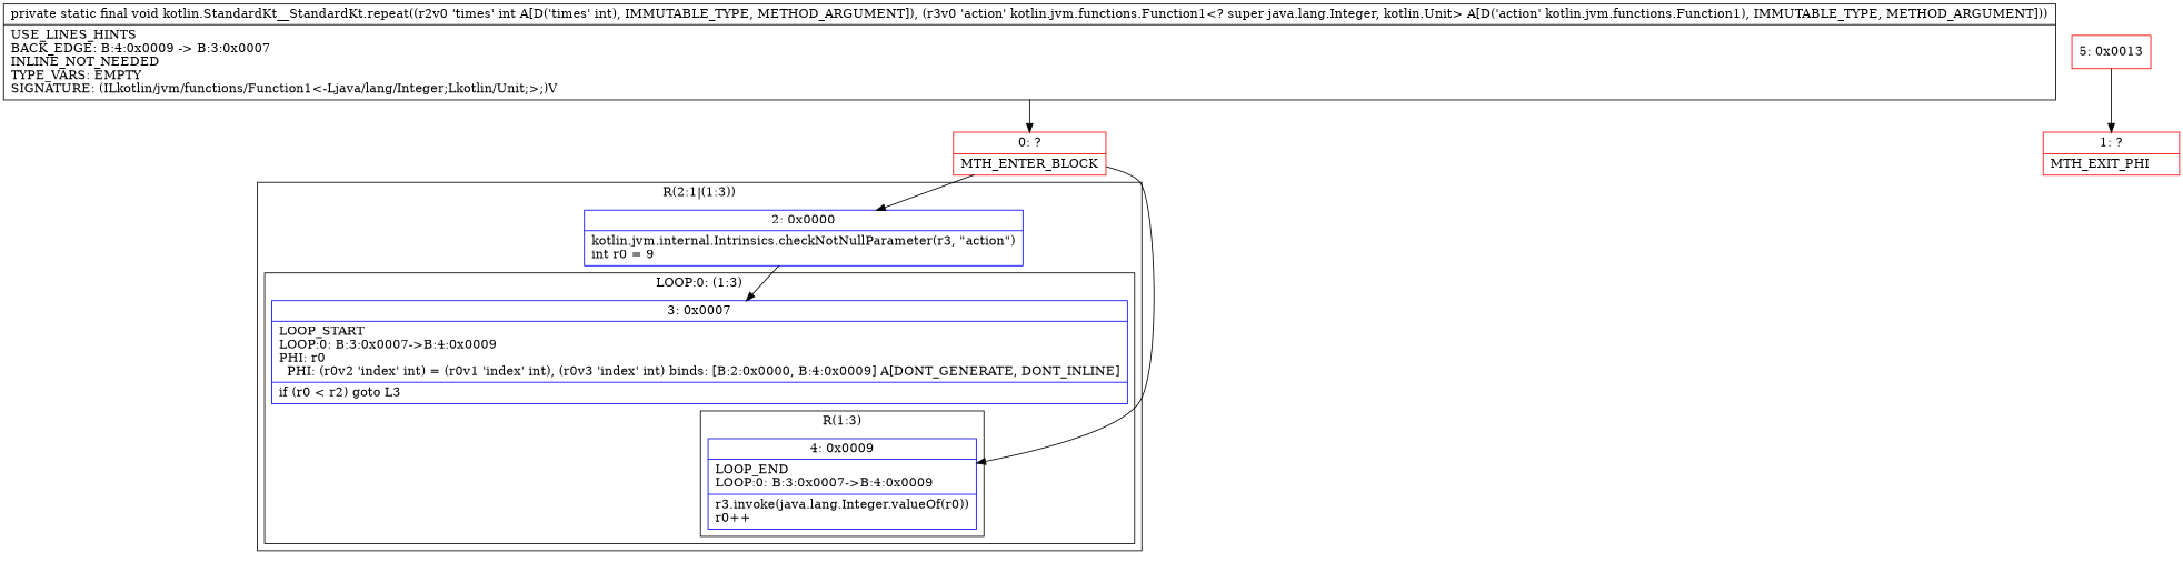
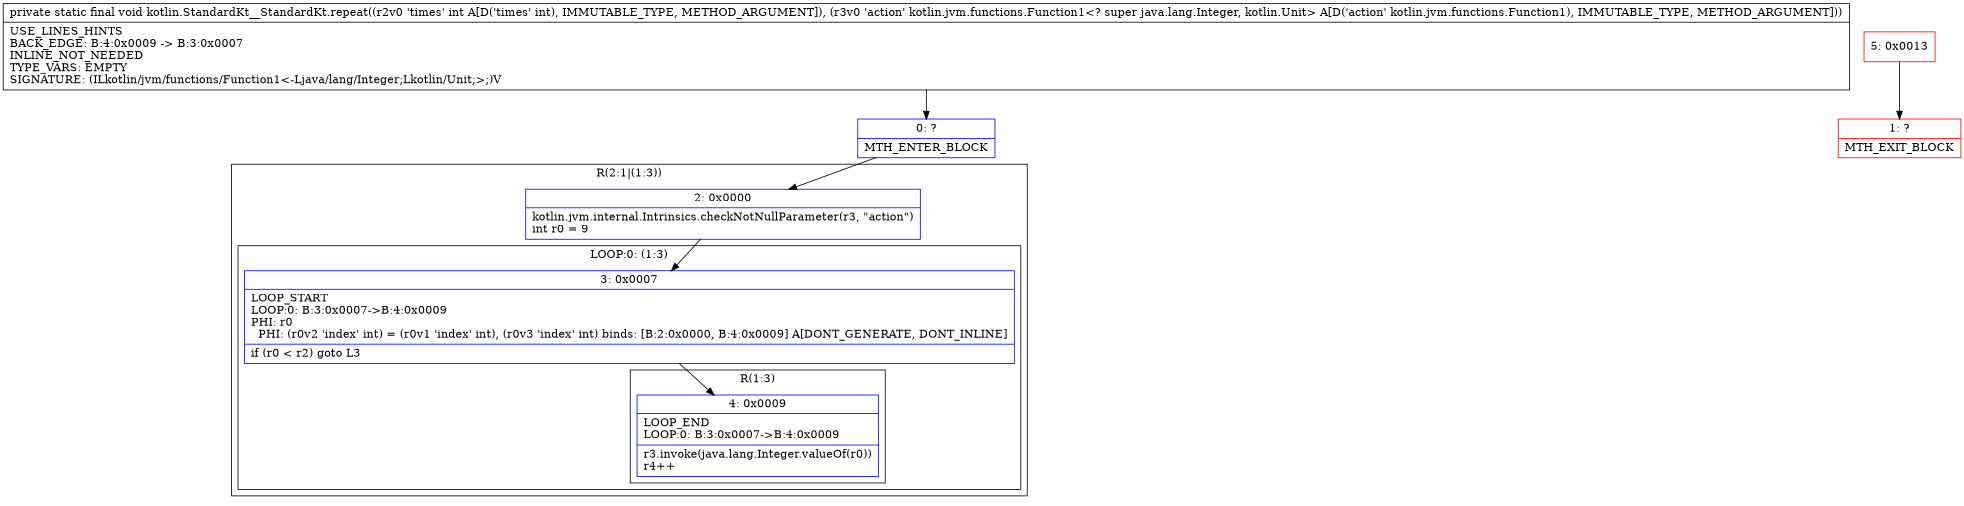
  digraph {
    node [color=blue shape=record]
-   n1 [label="{4\:\ 0x0009|LOOP_END\lLOOP:0: B:3:0x0007\-\>B:4:0x0009\l|r3.invoke(java.lang.Integer.valueOf(r0))\lr0++\l}"]
+   n1 [label="{4\:\ 0x0009|LOOP_END\lLOOP:0: B:3:0x0007\-\>B:4:0x0009\l|r3.invoke(java.lang.Integer.valueOf(r0))\lr4++\l}"]
    n2 [label="{3\:\ 0x0007|LOOP_START\lLOOP:0: B:3:0x0007\-\>B:4:0x0009\lPHI: r0 \l  PHI: (r0v2 'index' int) = (r0v1 'index' int), (r0v3 'index' int) binds: [B:2:0x0000, B:4:0x0009] A[DONT_GENERATE, DONT_INLINE]\l|if (r0 \< r2) goto L3\l}"]
    n3 [label="{2\:\ 0x0000|kotlin.jvm.internal.Intrinsics.checkNotNullParameter(r3, \"action\")\lint r0 = 9\l}"]
-   n4 [color=red label="{0\:\ ?|MTH_ENTER_BLOCK\l}"]
+   n4 [label="{0\:\ ?|MTH_ENTER_BLOCK\l}"]
    n5 [color=red label="{5\:\ 0x0013}"]
-   n6 [color=red label="{1\:\ ?|MTH_EXIT_PHI\l}"]
+   n6 [color=red label="{1\:\ ?|MTH_EXIT_BLOCK\l}"]
    n7 [label="{private static final void kotlin.StandardKt__StandardKt.repeat((r2v0 'times' int A[D('times' int), IMMUTABLE_TYPE, METHOD_ARGUMENT]), (r3v0 'action' kotlin.jvm.functions.Function1\<? super java.lang.Integer, kotlin.Unit\> A[D('action' kotlin.jvm.functions.Function1), IMMUTABLE_TYPE, METHOD_ARGUMENT]))  | USE_LINES_HINTS\lBACK_EDGE: B:4:0x0009 \-\> B:3:0x0007\lINLINE_NOT_NEEDED\lTYPE_VARS: EMPTY\lSIGNATURE: (ILkotlin\/jvm\/functions\/Function1\<\-Ljava\/lang\/Integer;Lkotlin\/Unit;\>;)V\l}" color=""]
    subgraph cluster_1 {
      label="R(2:1|(1:3))"
      n3
      subgraph cluster_2 {
        label="LOOP:0: (1:3)"
        n2
        subgraph cluster_3 {
          label="R(1:3)"
          n1
        }
      }
    }
-   n4 -> n1
+   n2 -> n1
    n3 -> n2
    n4 -> n3
    n5 -> n6
    n7 -> n4
  }
